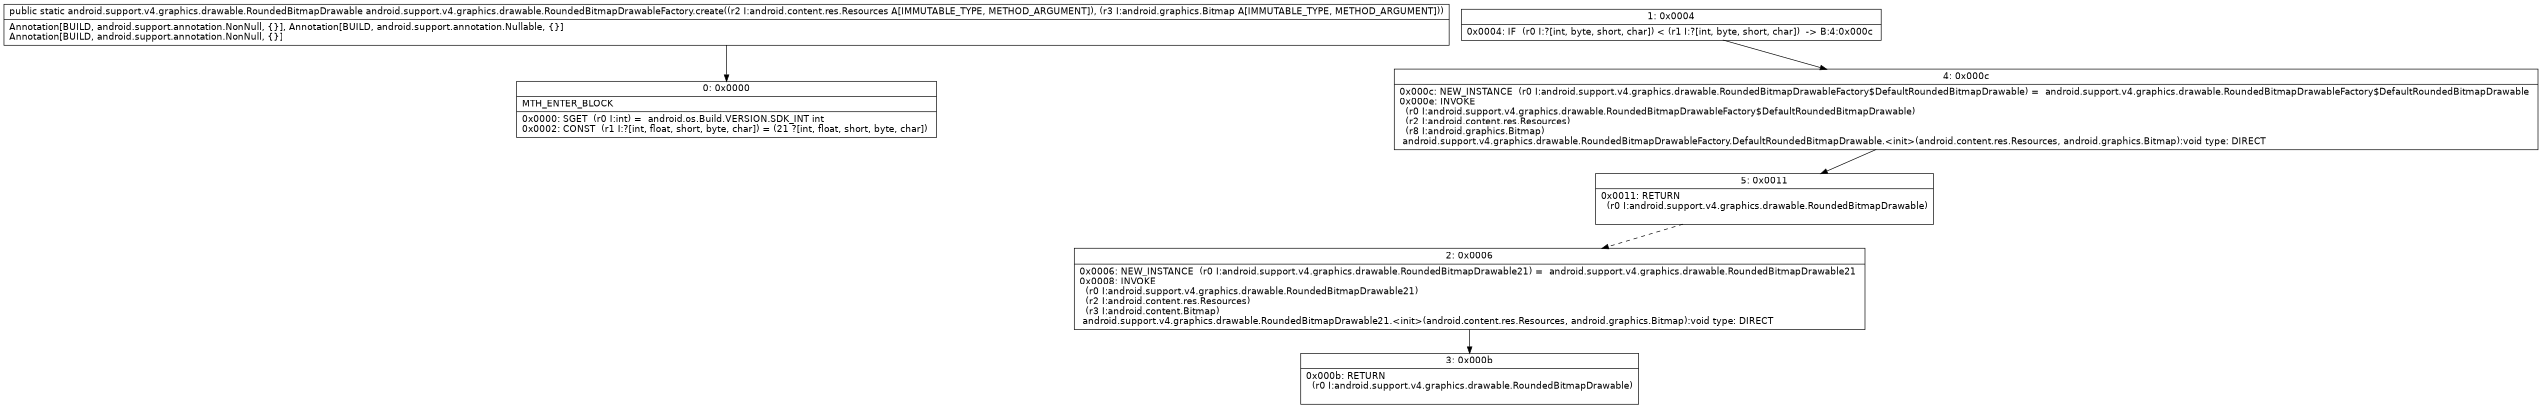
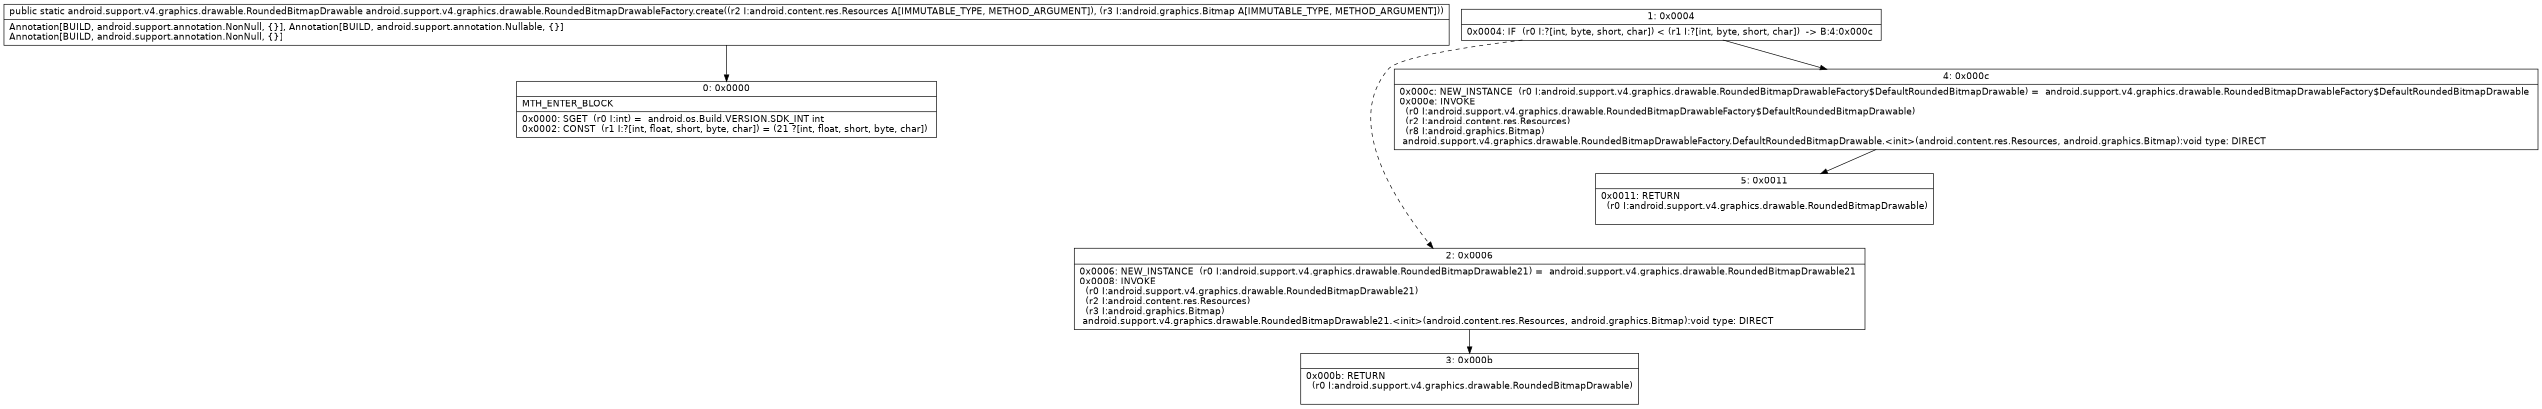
  digraph {
    fontname="DejaVu Sans"
    node [fontname="DejaVu Sans" shape=record]
    edge [fontname="DejaVu Sans"]
    n1 [label="{0\:\ 0x0000|MTH_ENTER_BLOCK\l|0x0000: SGET  (r0 I:int) =  android.os.Build.VERSION.SDK_INT int \l0x0002: CONST  (r1 I:?[int, float, short, byte, char]) = (21 ?[int, float, short, byte, char]) \l}"]
    n2 [label="{1\:\ 0x0004|0x0004: IF  (r0 I:?[int, byte, short, char]) \< (r1 I:?[int, byte, short, char])  \-\> B:4:0x000c \l}"]
-   n3 [label="{2\:\ 0x0006|0x0006: NEW_INSTANCE  (r0 I:android.support.v4.graphics.drawable.RoundedBitmapDrawable21) =  android.support.v4.graphics.drawable.RoundedBitmapDrawable21 \l0x0008: INVOKE  \l  (r0 I:android.support.v4.graphics.drawable.RoundedBitmapDrawable21)\l  (r2 I:android.content.res.Resources)\l  (r3 I:android.content.Bitmap)\l android.support.v4.graphics.drawable.RoundedBitmapDrawable21.\<init\>(android.content.res.Resources, android.graphics.Bitmap):void type: DIRECT \l}"]
+   n3 [label="{2\:\ 0x0006|0x0006: NEW_INSTANCE  (r0 I:android.support.v4.graphics.drawable.RoundedBitmapDrawable21) =  android.support.v4.graphics.drawable.RoundedBitmapDrawable21 \l0x0008: INVOKE  \l  (r0 I:android.support.v4.graphics.drawable.RoundedBitmapDrawable21)\l  (r2 I:android.content.res.Resources)\l  (r3 I:android.graphics.Bitmap)\l android.support.v4.graphics.drawable.RoundedBitmapDrawable21.\<init\>(android.content.res.Resources, android.graphics.Bitmap):void type: DIRECT \l}"]
    n4 [label="{4\:\ 0x000c|0x000c: NEW_INSTANCE  (r0 I:android.support.v4.graphics.drawable.RoundedBitmapDrawableFactory$DefaultRoundedBitmapDrawable) =  android.support.v4.graphics.drawable.RoundedBitmapDrawableFactory$DefaultRoundedBitmapDrawable \l0x000e: INVOKE  \l  (r0 I:android.support.v4.graphics.drawable.RoundedBitmapDrawableFactory$DefaultRoundedBitmapDrawable)\l  (r2 I:android.content.res.Resources)\l  (r8 I:android.graphics.Bitmap)\l android.support.v4.graphics.drawable.RoundedBitmapDrawableFactory.DefaultRoundedBitmapDrawable.\<init\>(android.content.res.Resources, android.graphics.Bitmap):void type: DIRECT \l}"]
    n5 [label="{3\:\ 0x000b|0x000b: RETURN  \l  (r0 I:android.support.v4.graphics.drawable.RoundedBitmapDrawable)\l \l}"]
    n6 [label="{5\:\ 0x0011|0x0011: RETURN  \l  (r0 I:android.support.v4.graphics.drawable.RoundedBitmapDrawable)\l \l}"]
    n7 [label="{public static android.support.v4.graphics.drawable.RoundedBitmapDrawable android.support.v4.graphics.drawable.RoundedBitmapDrawableFactory.create((r2 I:android.content.res.Resources A[IMMUTABLE_TYPE, METHOD_ARGUMENT]), (r3 I:android.graphics.Bitmap A[IMMUTABLE_TYPE, METHOD_ARGUMENT]))  | Annotation[BUILD, android.support.annotation.NonNull, \{\}], Annotation[BUILD, android.support.annotation.Nullable, \{\}]\lAnnotation[BUILD, android.support.annotation.NonNull, \{\}]\l}"]
-   n6 -> n3 [style=dashed]
+   n2 -> n3 [style=dashed]
    n2 -> n4
    n3 -> n5
    n4 -> n6
    n7 -> n1
  }
